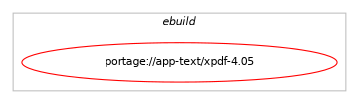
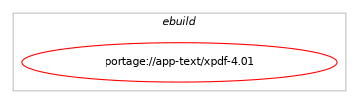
  digraph {
    compound=true
    concentrate=true
    fontname=Helvetica
    fontsize=10
    newrank=true
    rankdir=LR
    ranksep=1.5
-   n1 [color=red fontname=Helvetica fontsize=10 label="portage://app-text/xpdf-4.05" width=4]
+   n1 [color=red fontname=Helvetica fontsize=10 label="portage://app-text/xpdf-4.01" width=4]
    subgraph cluster_1 {
      color=gray
      label=<<i>ebuild</i>>
      n1
    }
    subgraph cluster_2 {
      color=gray
      label=<<i>dependencies</i>>
      subgraph cluster_3 {
        color=gray
        fillcolor="#eeeeee"
        label=<<i>compile</i>>
        style=filled
      }
      subgraph cluster_4 {
        color=gray
        fillcolor="#eeeeee"
        label=<<i>compile and run</i>>
        style=filled
      }
      subgraph cluster_5 {
        color=gray
        fillcolor="#eeeeee"
        label=<<i>run</i>>
        style=filled
      }
    }
    subgraph cluster_6 {
      color=gray
      label=<<i>candidates</i>>
      rank=same
    }
  }
